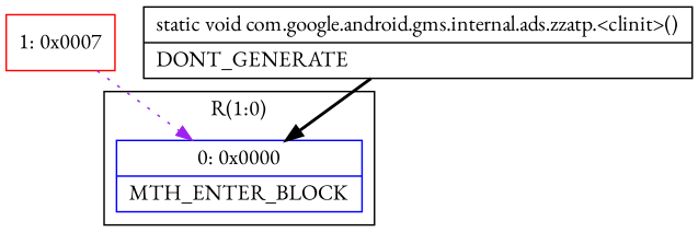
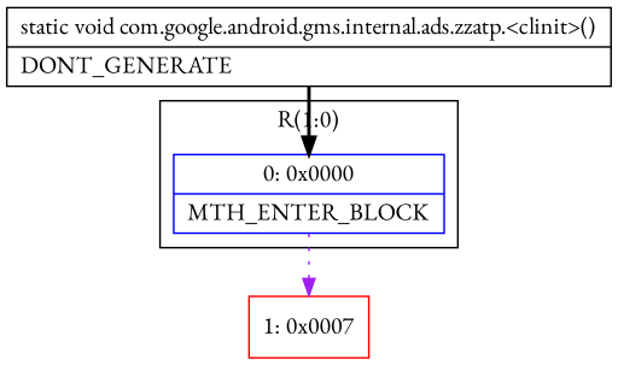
  digraph {
    fontname="EB Garamond"
    node [shape=record fontname="EB Garamond"]
    edge [fontname="EB Garamond"]
    n1 [color=blue label="{0\:\ 0x0000|MTH_ENTER_BLOCK\l}"]
    n2 [color=red label="{1\:\ 0x0007}"]
    n3 [label="{static void com.google.android.gms.internal.ads.zzatp.\<clinit\>()  | DONT_GENERATE\l}"]
    subgraph cluster_1 {
      label="R(1:0)"
      n1
    }
-   n2 -> n1 [color=purple style=dotted]
+   n1 -> n2 [color=purple style=dotted]
    n3 -> n1 [color=black style=bold]
  }
